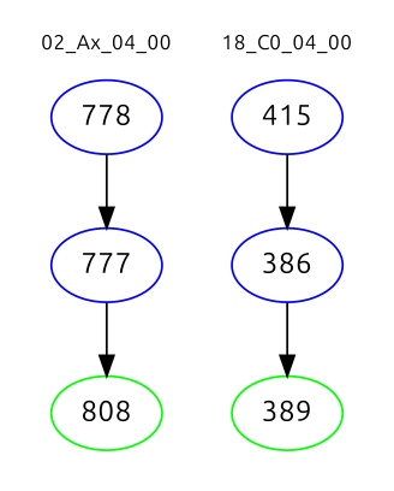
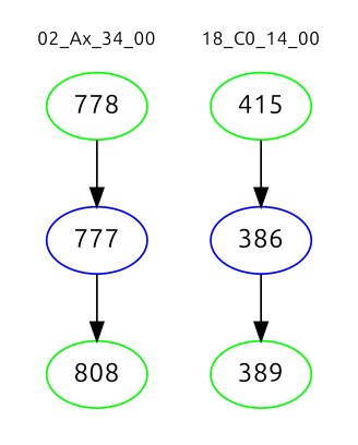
  digraph {
    fontname=Ubuntu
    node [color=blue fontname=Ubuntu]
    edge [color=black fontname=Ubuntu]
-   n1 [label=778]
+   n1 [color=green label=778]
    n2 [color=green label=808]
    n3 [label=777]
    n4 [label=386]
-   n5 [label=415]
+   n5 [color=green label=415]
    n6 [color=green label=389]
    subgraph cluster_1 {
      color=white
      fontsize=10
-     label="02_Ax_04_00"
+     label="02_Ax_34_00"
      n1
      n2
      n3
    }
    subgraph cluster_2 {
      color=white
      fontsize=10
-     label="18_C0_04_00"
+     label="18_C0_14_00"
      n4
      n5
      n6
    }
    n1 -> n3
    n3 -> n2
    n4 -> n6
    n5 -> n4
  }
